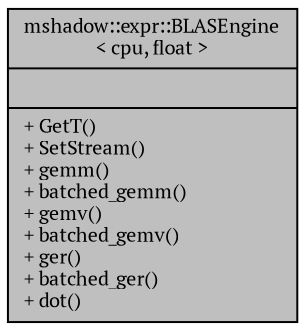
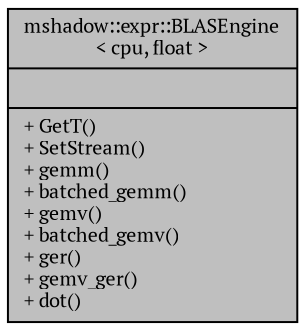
  digraph {
    fontname="PT Serif"
-   n1 [color=black fillcolor=grey75 fontcolor=black fontname="PT Serif" fontsize=10 height=0.2 label="{mshadow::expr::BLASEngine\l\< cpu, float \>\n||+ GetT()\l+ SetStream()\l+ gemm()\l+ batched_gemm()\l+ gemv()\l+ batched_gemv()\l+ ger()\l+ batched_ger()\l+ dot()\l}" shape=record style=filled width=0.4]
+   n1 [color=black fillcolor=grey75 fontcolor=black fontname="PT Serif" fontsize=10 height=0.2 label="{mshadow::expr::BLASEngine\l\< cpu, float \>\n||+ GetT()\l+ SetStream()\l+ gemm()\l+ batched_gemm()\l+ gemv()\l+ batched_gemv()\l+ ger()\l+ gemv_ger()\l+ dot()\l}" shape=record style=filled width=0.4]
  }
